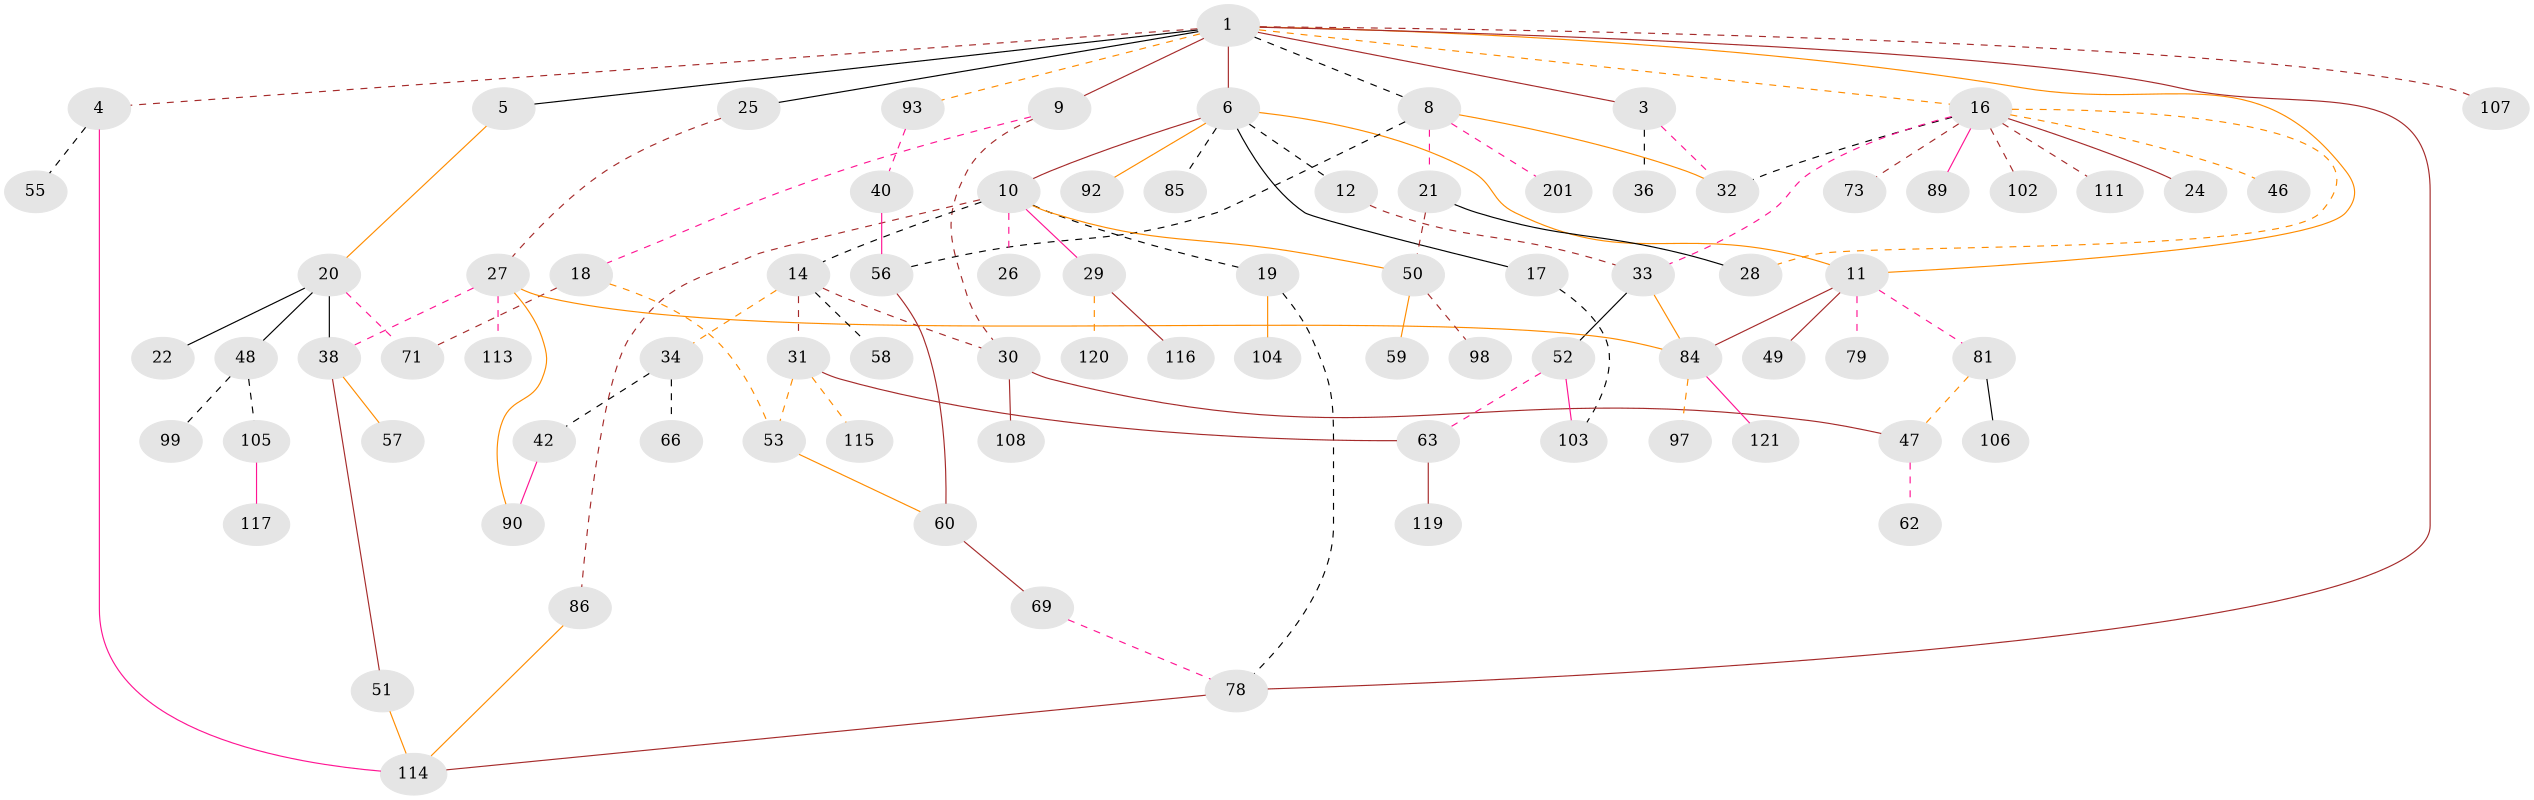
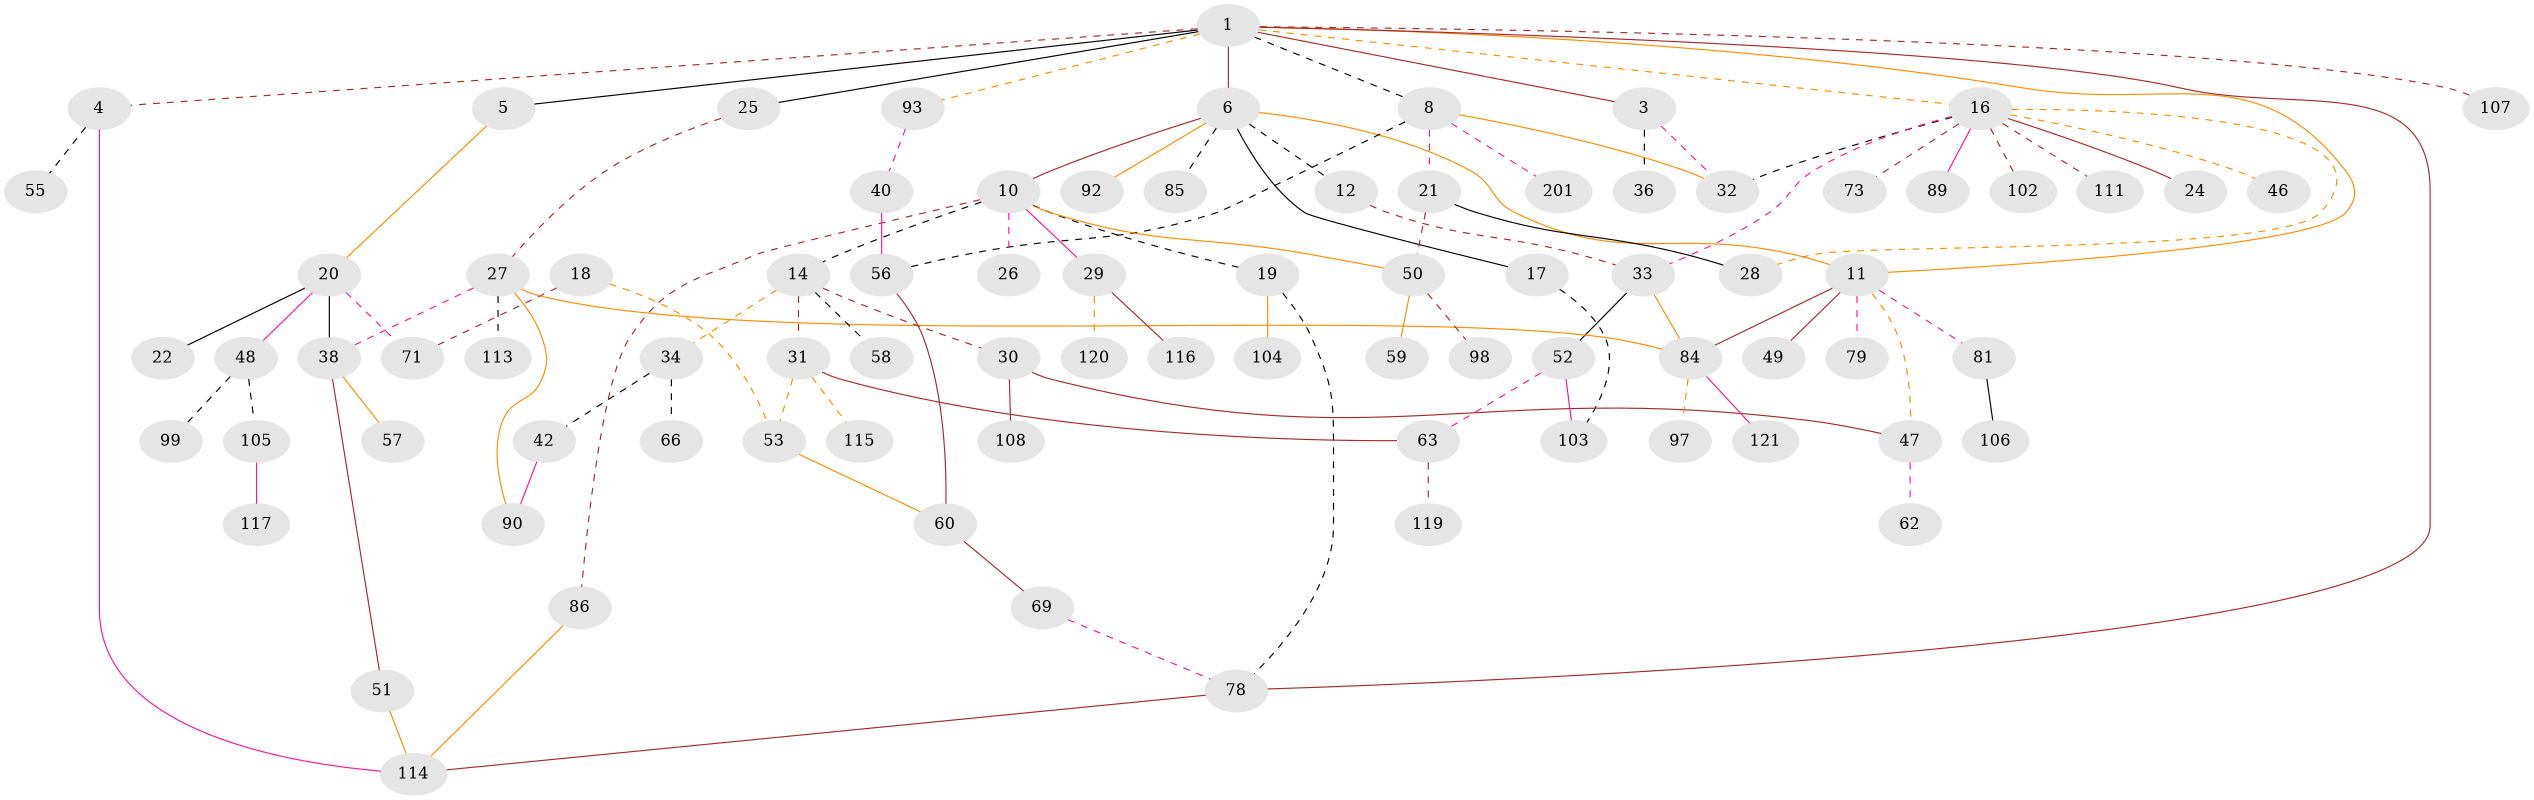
  graph {
    node [color=gray90 style=filled]
    edge [color=brown style=dashed]
    1 [super="+2"]
    3 [super="+7"]
    4 [super="+88"]
    5
    6 [super="+80"]
    8 [super="+43"]
-   9 [super="+45"]
    11 [super="+41"]
    16 [super="+74"]
    25
    78 [super="+95"]
    93
    107
    32 [super="+83"]
    36 [super="+76"]
    55
    114
    20 [super="+37"]
    10 [super="+15"]
    12 [super="+13"]
    17 [super="+39"]
    85
    92
    21 [super="+44"]
    56 [super="+100"]
    n26 [label=201]
    18
    30 [super="+94"]
    47
    49 [super="+67"]
    79
    81 [super="+110"]
    84 [super="+123"]
    33
    24 [super="+77"]
    28 [super="+82"]
    46
    73
    89
    102
    111
    27 [super="+91"]
    40
    71 [super="+72"]
    22 [super="+87"]
    38 [super="+61"]
    48 [super="+70"]
    14 [super="+23"]
    19 [super="+35"]
    26
    29 [super="+109"]
    50 [super="+124"]
    86
    103 [super="+112"]
    60 [super="+75"]
    53 [super="+96"]
    108 [super="+122"]
    31 [super="+65"]
    34 [super="+54"]
    58
    104
    116
    120
    59
    98
    62 [super="+68"]
    106
    97
    121
    52
    63 [super="+118"]
    115
    42 [super="+64"]
    66
    51
    57
    99
    105
    90
    113
    119
    117
    69
    1 -- 3 [style=solid]
    1 -- 4
    1 -- 5 [color=black style=solid]
    1 -- 6 [style=solid]
    1 -- 8 [color=black]
-   1 -- 9 [style=solid weight=2]
    1 -- 11 [color=darkorange style=solid]
    1 -- 16 [color=darkorange]
    1 -- 25 [color=black style=solid]
    1 -- 78 [style=solid]
    1 -- 93 [color=darkorange]
    1 -- 107
    3 -- 32 [color=deeppink]
    3 -- 36 [color=black]
    4 -- 55 [color=black]
    4 -- 114 [color=deeppink style=solid]
    5 -- 20 [color=darkorange style=solid]
    6 -- 11 [color=darkorange style=solid]
    6 -- 10 [style=solid]
    6 -- 12 [color=black]
    6 -- 17 [color=black style=solid]
    6 -- 85 [color=black]
    6 -- 92 [color=darkorange style=solid]
    8 -- 32 [color=darkorange style=solid]
    8 -- 21 [color=deeppink]
    8 -- 56 [color=black]
    8 -- n26 [color=deeppink]
-   9 -- 18 [color=deeppink]
-   9 -- 30
-   81 -- 47 [color=darkorange]
+   11 -- 47 [color=darkorange]
    11 -- 49 [style=solid]
    11 -- 79 [color=deeppink]
    11 -- 81 [color=deeppink]
    11 -- 84 [style=solid]
    16 -- 32 [color=black]
    16 -- 33 [color=deeppink]
    16 -- 24 [style=solid]
    16 -- 28 [color=darkorange]
    16 -- 46 [color=darkorange]
    16 -- 73
    16 -- 89 [color=deeppink style=solid]
    16 -- 102
    16 -- 111
    25 -- 27
    78 -- 114 [style=solid]
    93 -- 40 [color=deeppink]
    20 -- 71 [color=deeppink]
    20 -- 22 [color=black style=solid]
    20 -- 38 [color=black style=solid]
-   20 -- 48 [color=black style=solid]
+   20 -- 48 [color=deeppink style=solid]
    10 -- 14 [color=black]
    10 -- 19 [color=black]
    10 -- 26 [color=deeppink]
    10 -- 29 [color=deeppink style=solid]
    10 -- 50 [color=darkorange style=solid]
    10 -- 86
    12 -- 33
    17 -- 103 [color=black]
    21 -- 28 [color=black style=solid]
    21 -- 50
    56 -- 60 [style=solid]
    18 -- 71
    18 -- 53 [color=darkorange]
    30 -- 47 [style=solid]
    30 -- 108 [style=solid]
    47 -- 62 [color=deeppink]
    81 -- 106 [color=black style=solid]
    84 -- 97 [color=darkorange]
    84 -- 121 [color=deeppink style=solid]
    33 -- 84 [color=darkorange style=solid]
    33 -- 52 [color=black style=solid]
    27 -- 84 [color=darkorange style=solid]
    27 -- 38 [color=deeppink]
    27 -- 90 [color=darkorange style=solid]
-   27 -- 113 [color=deeppink]
+   27 -- 113 [color=black]
    40 -- 56 [color=deeppink style=solid]
    38 -- 51 [style=solid]
    38 -- 57 [color=darkorange style=solid]
    48 -- 99 [color=black]
    48 -- 105 [color=black]
    14 -- 30
    14 -- 31
    14 -- 34 [color=darkorange]
    14 -- 58 [color=black]
    19 -- 78 [color=black]
    19 -- 104 [color=darkorange style=solid]
    29 -- 116 [style=solid]
    29 -- 120 [color=darkorange]
    50 -- 59 [color=darkorange style=solid]
    50 -- 98
    86 -- 114 [color=darkorange style=solid]
    60 -- 69 [style=solid]
    53 -- 60 [color=darkorange style=solid]
    31 -- 53 [color=darkorange]
    31 -- 63 [style=solid]
    31 -- 115 [color=darkorange]
    34 -- 42 [color=black]
    34 -- 66 [color=black]
    52 -- 103 [color=deeppink style=solid]
    52 -- 63 [color=deeppink]
-   63 -- 119 [style=solid]
+   63 -- 119
    42 -- 90 [color=deeppink style=solid]
    51 -- 114 [color=darkorange style=solid]
    105 -- 117 [color=deeppink style=solid]
    69 -- 78 [color=deeppink]
  }
